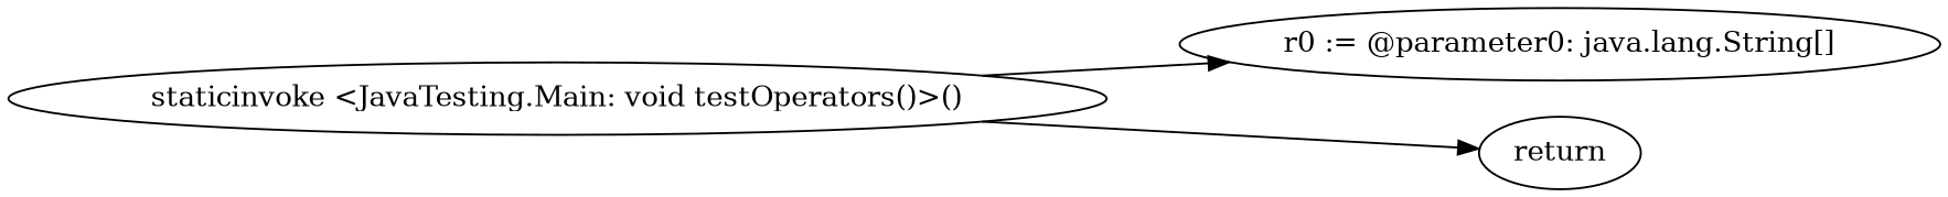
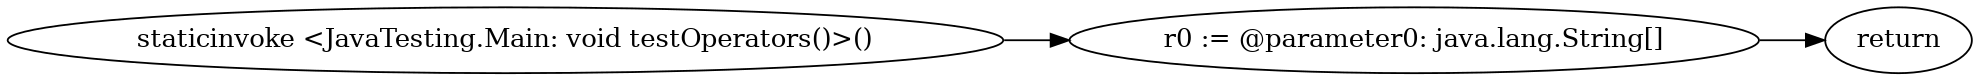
  digraph {
    rankdir=LR
    "staticinvoke <JavaTesting.Main: void testOperators()>()"
    "r0 := @parameter0: java.lang.String[]"
    return
    "staticinvoke <JavaTesting.Main: void testOperators()>()" -> "r0 := @parameter0: java.lang.String[]"
-   "staticinvoke <JavaTesting.Main: void testOperators()>()" -> return
+   "r0 := @parameter0: java.lang.String[]" -> return
  }
